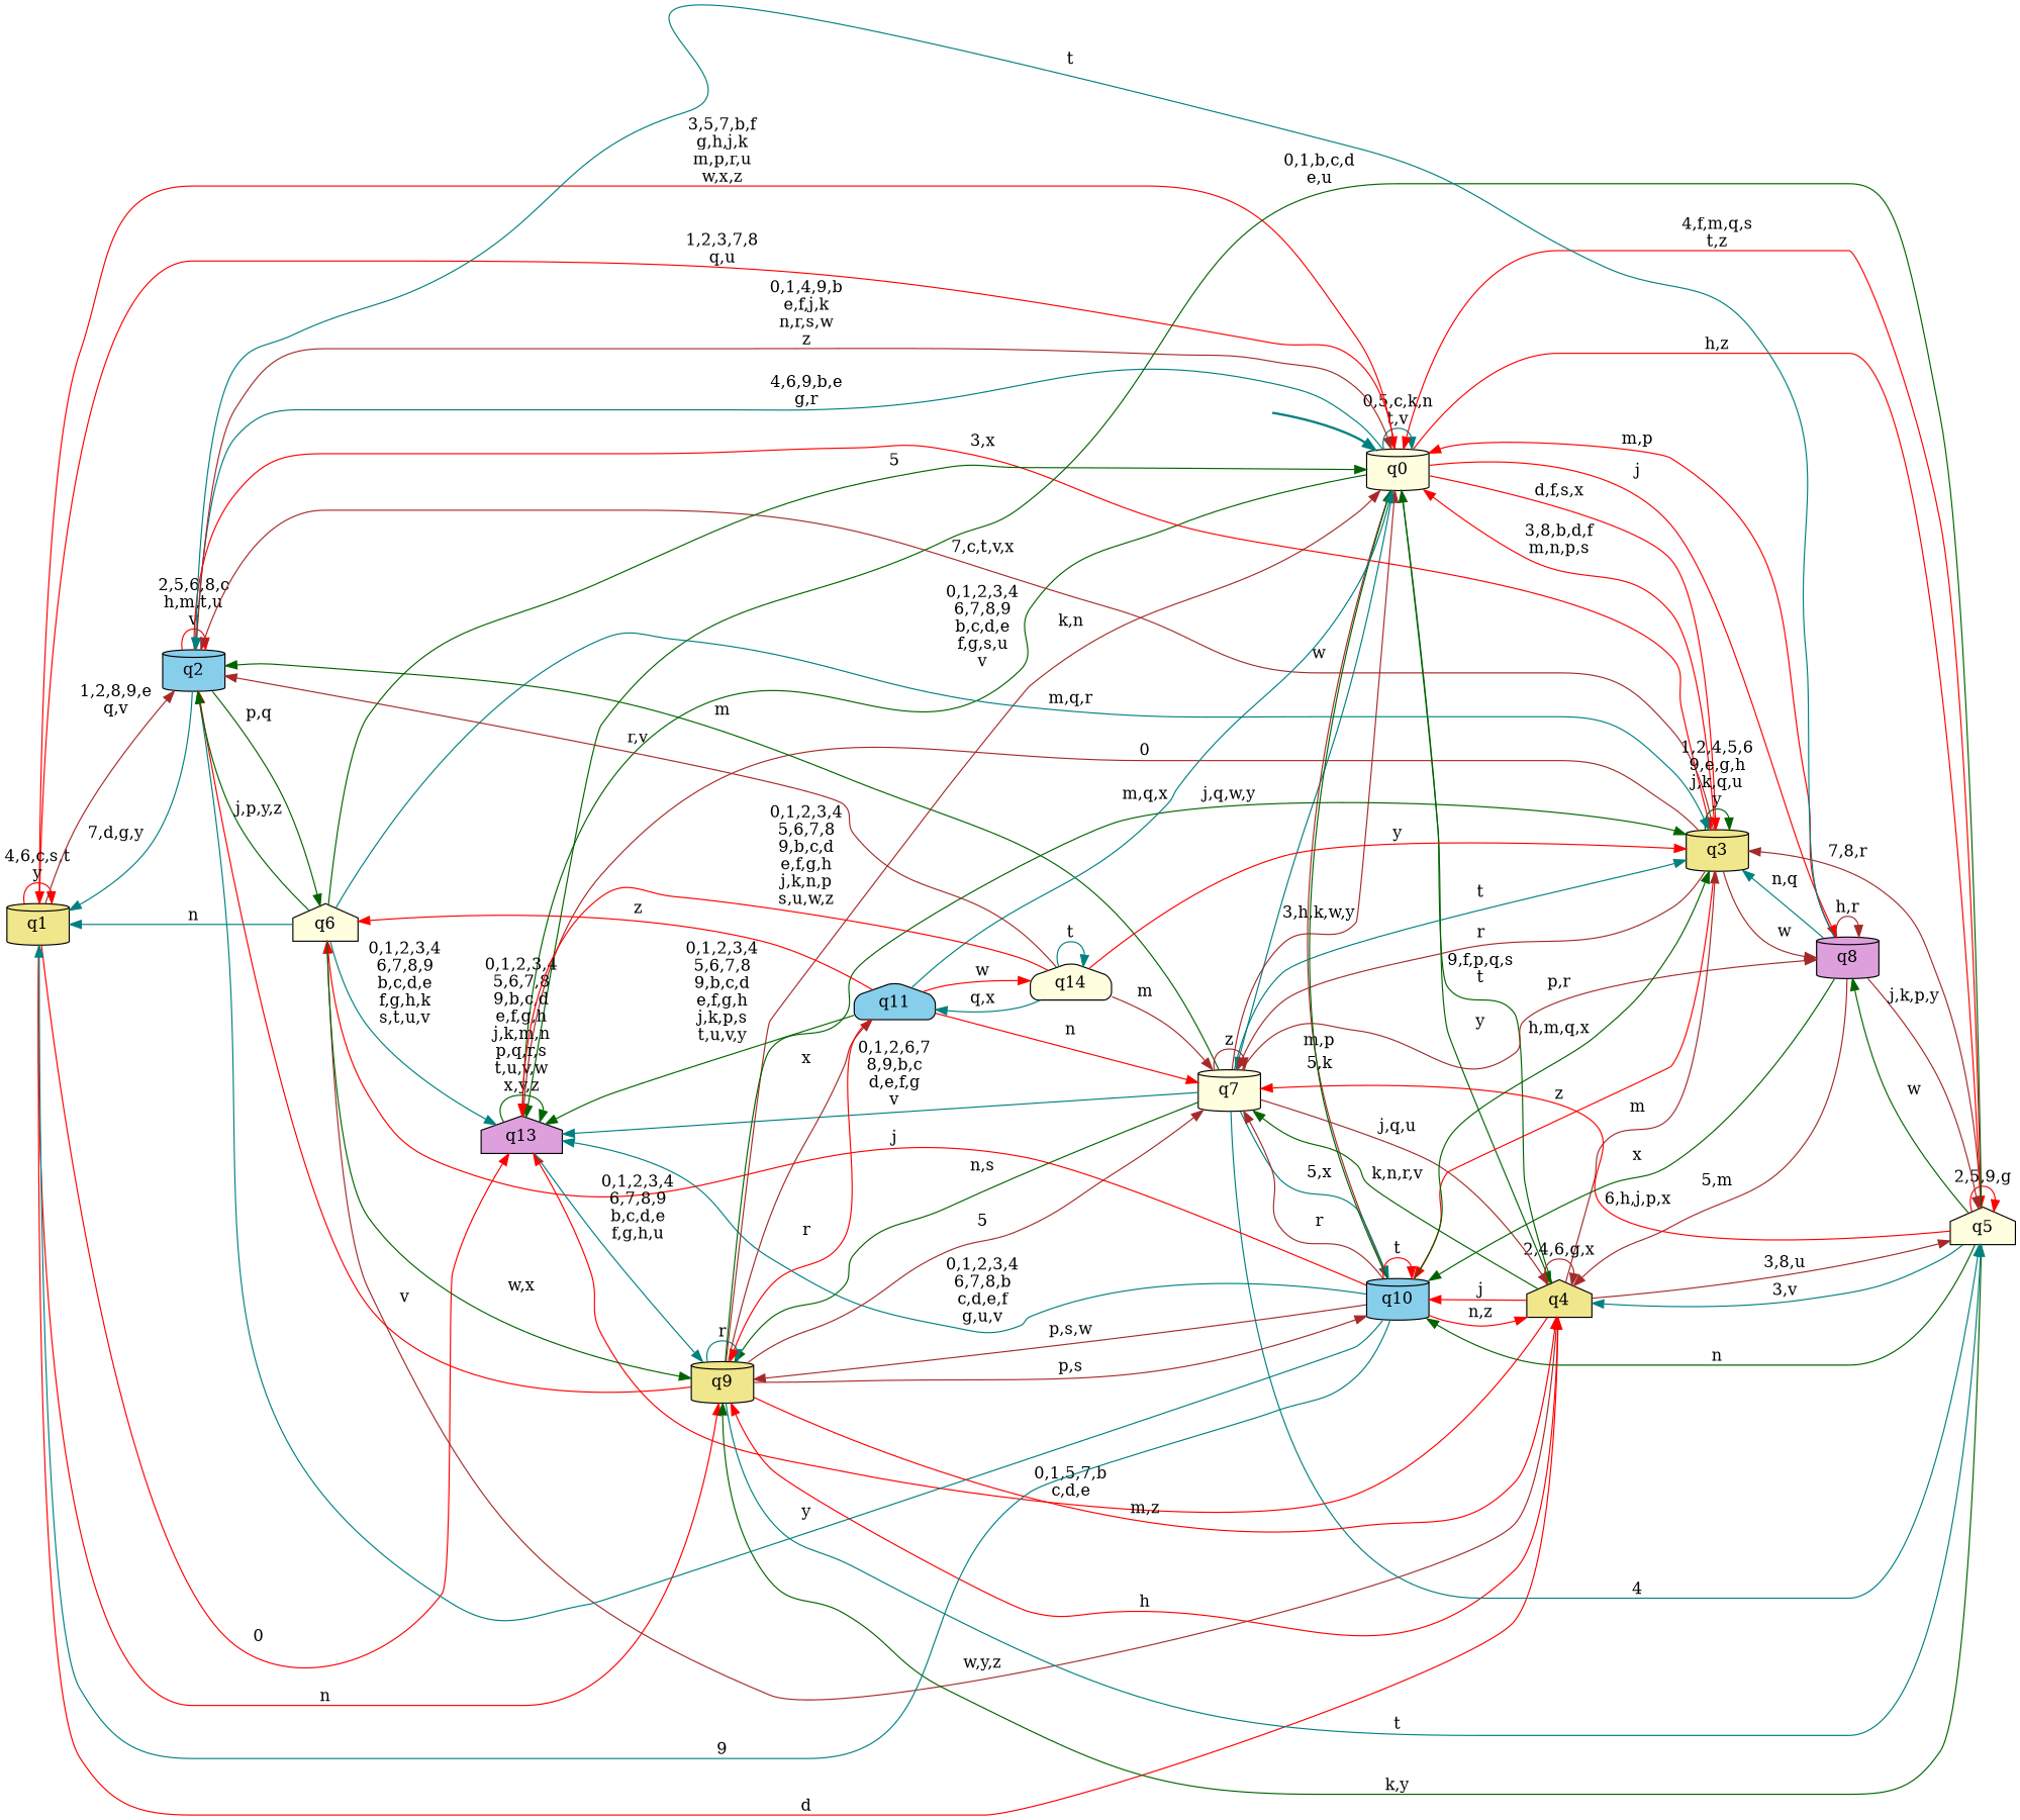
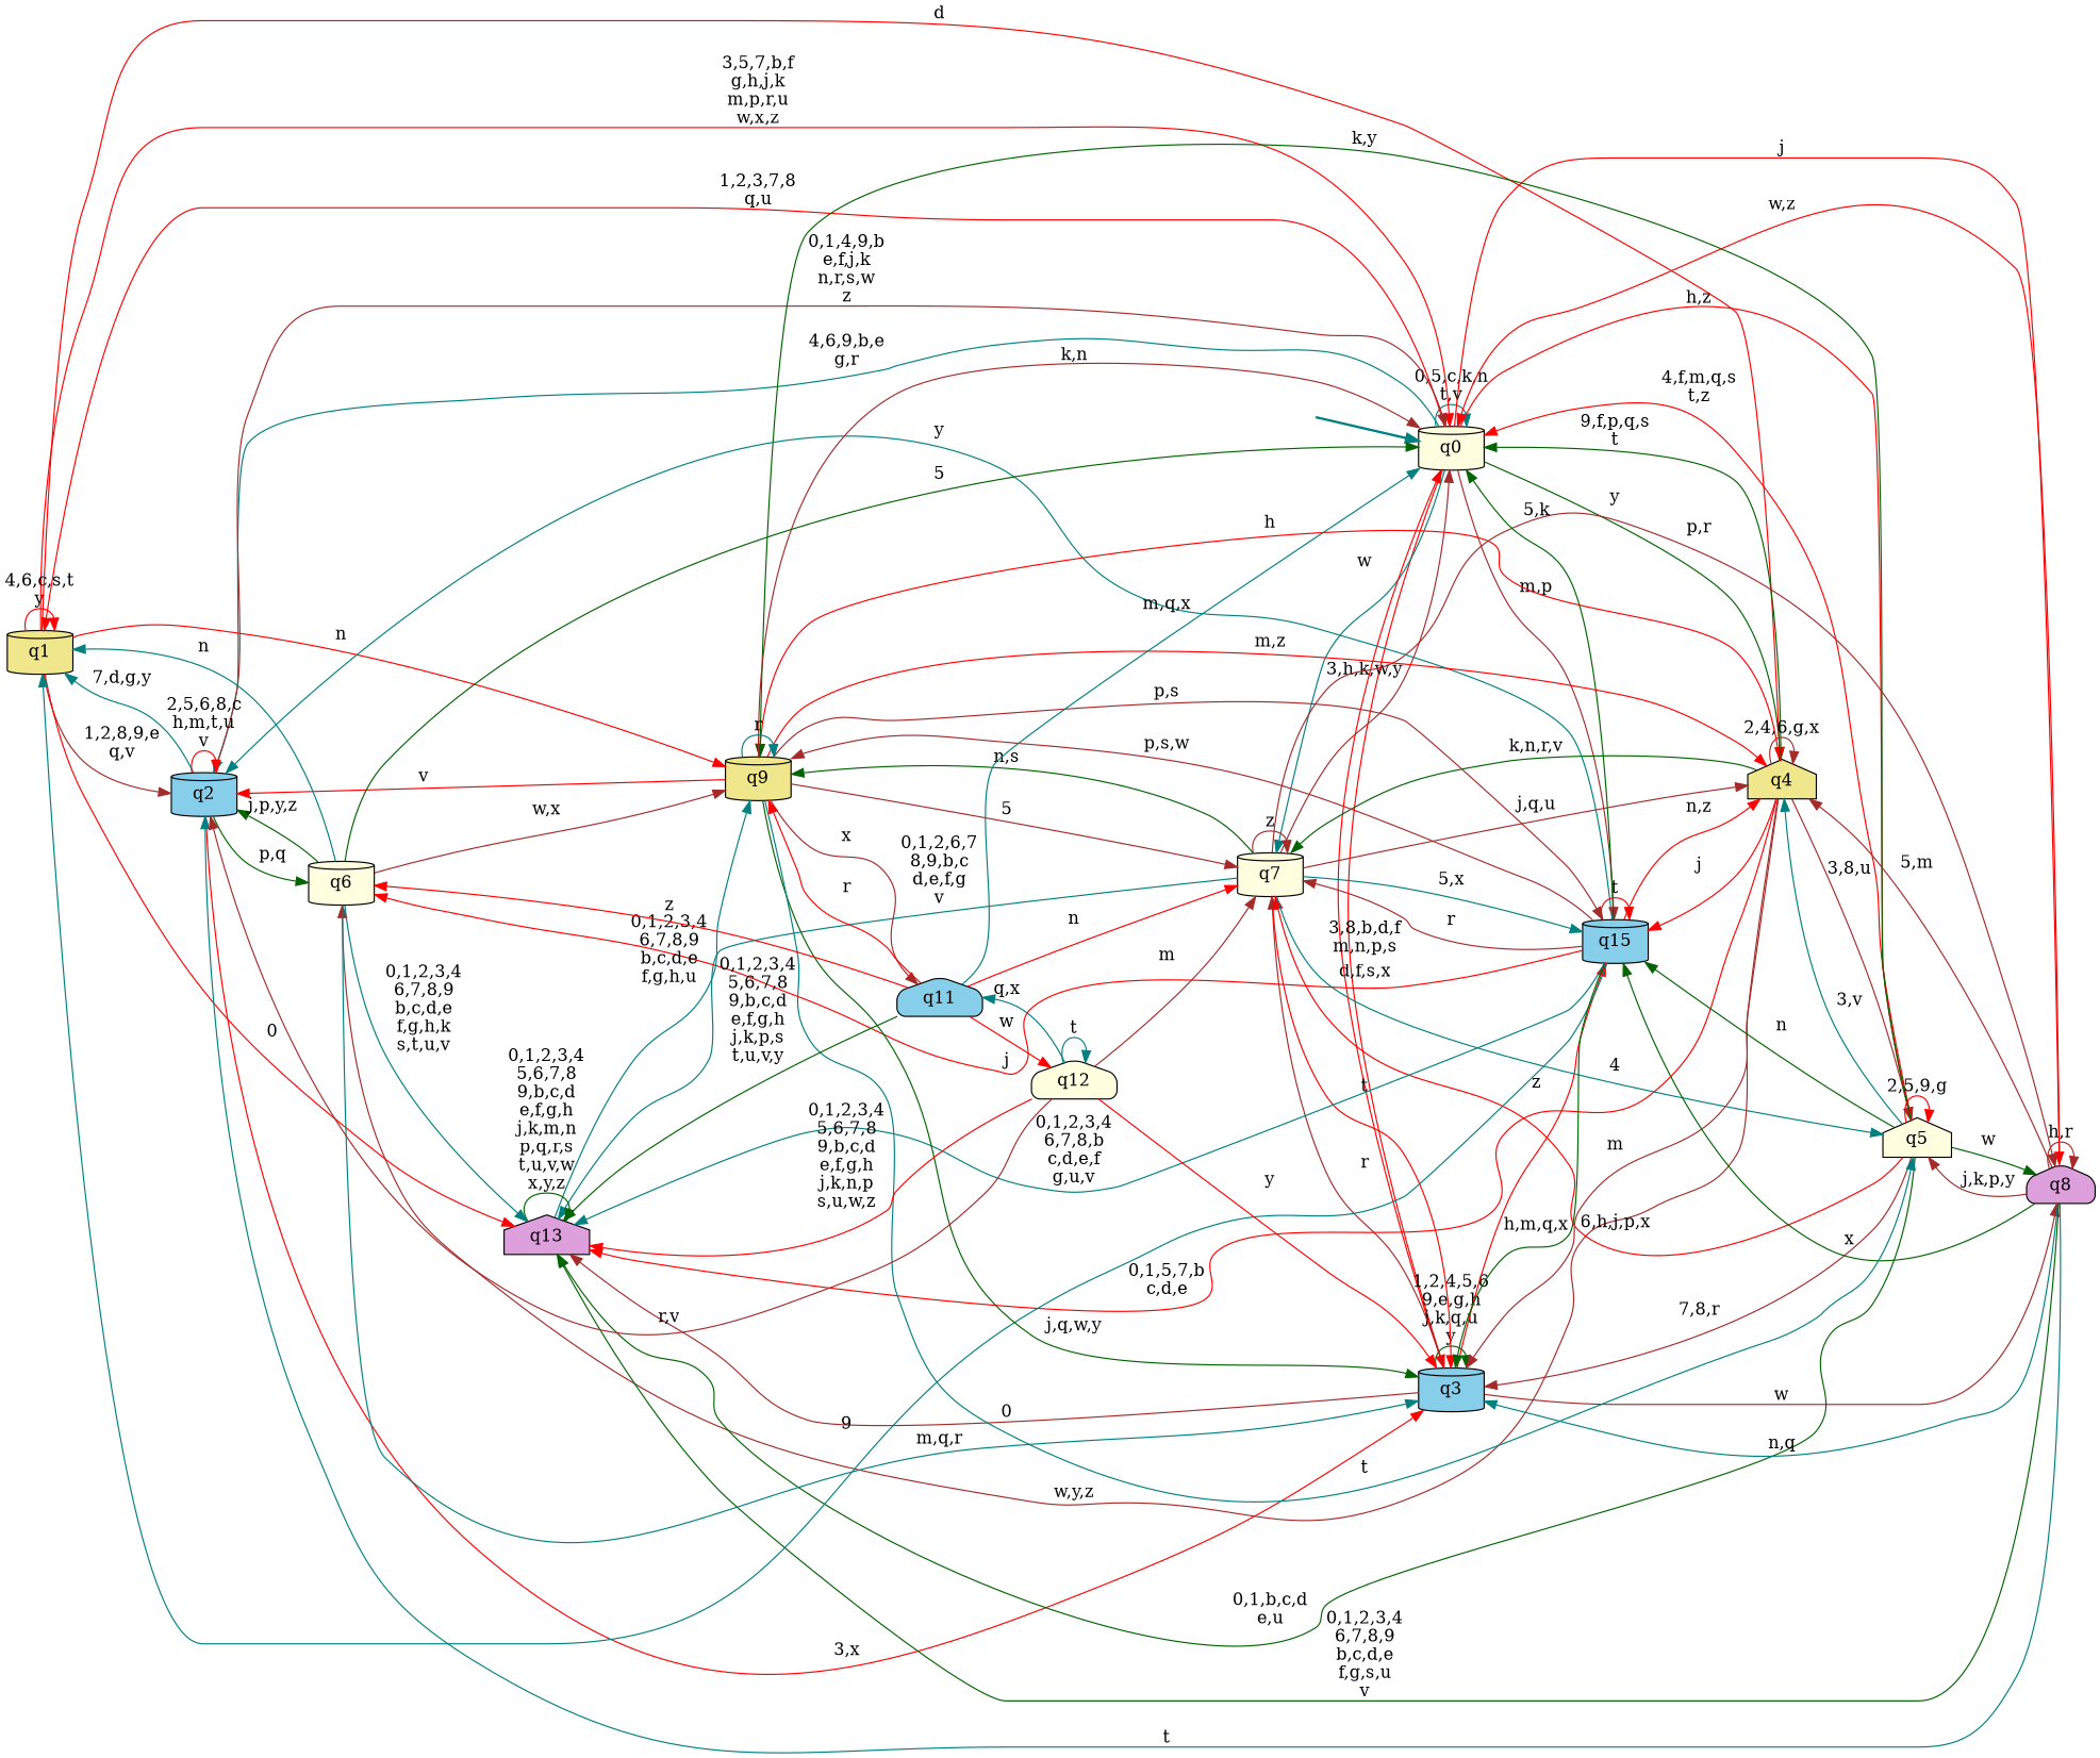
  digraph {
    rankdir=LR
    node [shape=cylinder style="rounded,filled" color=black fillcolor=lightyellow]
    edge [color=red]
    __start0 [height=0 shape=none style=invis width=0 color="" fillcolor=""]
    n2 [label=q0 style=filled]
    n3 [fillcolor=khaki label=q1 style=filled]
    n4 [fillcolor=skyblue label=q2]
-   n5 [fillcolor=khaki label=q3]
+   n5 [fillcolor=skyblue label=q3]
    n6 [fillcolor=khaki label=q4 shape=house style=filled]
    n7 [label=q5 shape=house style=filled]
    n8 [label=q7]
-   n9 [fillcolor=plum label=q8]
-   n10 [fillcolor=skyblue label=q10]
+   n9 [fillcolor=plum label=q8 shape=house]
+   n10 [fillcolor=skyblue label=q15]
    n11 [fillcolor=khaki label=q9]
    n12 [fillcolor=plum label=q13 shape=house style=filled]
-   n13 [label=q6 shape=house style=filled]
+   n13 [label=q6 style=filled]
    n14 [fillcolor=skyblue label=q11 shape=house]
-   n15 [label=q14 shape=house]
+   n15 [label=q12 shape=house]
    subgraph cluster_1 {
      nodesep=0.15
      ranksep=0.15
      style=invis
      __start0
      n2
    }
    __start0 -> n2 [color=teal penwidth=2]
    n2 -> n2 [color=teal label="0,5,c,k,n\nt,v"]
    n2 -> n3 [label="1,2,3,7,8\nq,u"]
    n2 -> n4 [color=teal label="4,6,9,b,e\ng,r"]
    n2 -> n5 [label="d,f,s,x"]
    n2 -> n6 [color=darkgreen label=y]
    n2 -> n7 [label="h,z"]
    n2 -> n8 [color=teal label=w]
    n2 -> n9 [label=j]
    n2 -> n10 [color=brown label="m,p"]
    n3 -> n2 [label="3,5,7,b,f\ng,h,j,k\nm,p,r,u\nw,x,z"]
    n3 -> n3 [label="4,6,c,s,t\ny"]
    n3 -> n4 [color=brown label="1,2,8,9,e\nq,v"]
    n3 -> n6 [label=d]
    n3 -> n11 [label=n]
    n3 -> n12 [label=0]
    n4 -> n2 [color=brown label="0,1,4,9,b\ne,f,j,k\nn,r,s,w\nz"]
    n4 -> n3 [color=teal label="7,d,g,y"]
    n4 -> n4 [label="2,5,6,8,c\nh,m,t,u\nv"]
    n4 -> n5 [label="3,x"]
    n4 -> n13 [color=darkgreen label="p,q"]
    n5 -> n2 [label="3,8,b,d,f\nm,n,p,s"]
-   n5 -> n4 [color=brown label="7,c,t,v,x"]
    n5 -> n5 [color=darkgreen label="1,2,4,5,6\n9,e,g,h\nj,k,q,u\ny"]
    n5 -> n8 [color=brown label=r]
    n5 -> n9 [color=brown label=w]
    n5 -> n10 [label=z]
    n5 -> n12 [color=brown label=0]
    n6 -> n2 [color=darkgreen label="9,f,p,q,s\nt"]
    n6 -> n5 [color=brown label=m]
    n6 -> n6 [color=brown label="2,4,6,g,x"]
    n6 -> n7 [color=brown label="3,8,u"]
    n6 -> n8 [color=darkgreen label="k,n,r,v"]
    n6 -> n10 [label=j]
    n6 -> n11 [label=h]
    n6 -> n12 [label="0,1,5,7,b\nc,d,e"]
    n6 -> n13 [color=brown label="w,y,z"]
    n7 -> n2 [label="4,f,m,q,s\nt,z"]
    n7 -> n5 [color=brown label="7,8,r"]
    n7 -> n6 [color=teal label="3,v"]
    n7 -> n7 [label="2,5,9,g"]
    n7 -> n8 [label="6,h,j,p,x"]
    n7 -> n9 [color=darkgreen label=w]
    n7 -> n10 [color=darkgreen label=n]
    n7 -> n11 [color=darkgreen label="k,y"]
    n7 -> n12 [color=darkgreen label="0,1,b,c,d\ne,u"]
    n8 -> n2 [color=brown label="3,h,k,w,y"]
-   n8 -> n4 [color=darkgreen label=m]
-   n8 -> n5 [color=teal label=t]
+   n8 -> n5 [label=t]
    n8 -> n6 [color=brown label="j,q,u"]
    n8 -> n7 [color=teal label=4]
    n8 -> n8 [color=brown label=z]
    n8 -> n9 [color=brown label="p,r"]
    n8 -> n10 [color=teal label="5,x"]
    n8 -> n11 [color=darkgreen label="n,s"]
    n8 -> n12 [color=teal label="0,1,2,6,7\n8,9,b,c\nd,e,f,g\nv"]
-   n9 -> n2 [label="m,p"]
+   n9 -> n2 [label="w,z"]
    n9 -> n4 [color=teal label=t]
    n9 -> n5 [color=teal label="n,q"]
    n9 -> n6 [color=brown label="5,m"]
    n9 -> n7 [color=brown label="j,k,p,y"]
    n9 -> n9 [color=brown label="h,r"]
    n9 -> n10 [color=darkgreen label=x]
-   n2 -> n12 [color=darkgreen label="0,1,2,3,4\n6,7,8,9\nb,c,d,e\nf,g,s,u\nv"]
+   n9 -> n12 [color=darkgreen label="0,1,2,3,4\n6,7,8,9\nb,c,d,e\nf,g,s,u\nv"]
    n10 -> n2 [color=darkgreen label="5,k"]
    n10 -> n3 [color=teal label=9]
    n10 -> n4 [color=teal label=y]
    n10 -> n5 [color=darkgreen label="h,m,q,x"]
    n10 -> n6 [label="n,z"]
    n10 -> n8 [color=brown label=r]
    n10 -> n10 [label=t]
    n10 -> n11 [color=brown label="p,s,w"]
    n10 -> n12 [color=teal label="0,1,2,3,4\n6,7,8,b\nc,d,e,f\ng,u,v"]
    n10 -> n13 [label=j]
    n11 -> n2 [color=brown label="k,n"]
    n11 -> n4 [label=v]
    n11 -> n5 [color=darkgreen label="j,q,w,y"]
    n11 -> n6 [label="m,z"]
    n11 -> n7 [color=teal label=t]
    n11 -> n8 [color=brown label=5]
    n11 -> n10 [color=brown label="p,s"]
    n11 -> n11 [color=teal label=r]
    n11 -> n14 [color=brown label=x]
    n12 -> n11 [color=teal label="0,1,2,3,4\n6,7,8,9\nb,c,d,e\nf,g,h,u"]
    n12 -> n12 [color=darkgreen label="0,1,2,3,4\n5,6,7,8\n9,b,c,d\ne,f,g,h\nj,k,m,n\np,q,r,s\nt,u,v,w\nx,y,z"]
    n13 -> n2 [color=darkgreen label=5]
    n13 -> n3 [color=teal label=n]
    n13 -> n4 [color=darkgreen label="j,p,y,z"]
    n13 -> n5 [color=teal label="m,q,r"]
-   n13 -> n11 [color=darkgreen label="w,x"]
+   n13 -> n11 [color=brown label="w,x"]
    n13 -> n12 [color=teal label="0,1,2,3,4\n6,7,8,9\nb,c,d,e\nf,g,h,k\ns,t,u,v"]
    n14 -> n2 [color=teal label="m,q,x"]
    n14 -> n8 [label=n]
    n14 -> n11 [label=r]
    n14 -> n12 [color=darkgreen label="0,1,2,3,4\n5,6,7,8\n9,b,c,d\ne,f,g,h\nj,k,p,s\nt,u,v,y"]
    n14 -> n13 [label=z]
    n14 -> n15 [label=w]
    n15 -> n4 [color=brown label="r,v"]
    n15 -> n5 [label=y]
    n15 -> n8 [color=brown label=m]
    n15 -> n12 [label="0,1,2,3,4\n5,6,7,8\n9,b,c,d\ne,f,g,h\nj,k,n,p\ns,u,w,z"]
    n15 -> n14 [color=teal label="q,x"]
    n15 -> n15 [color=teal label=t]
  }
